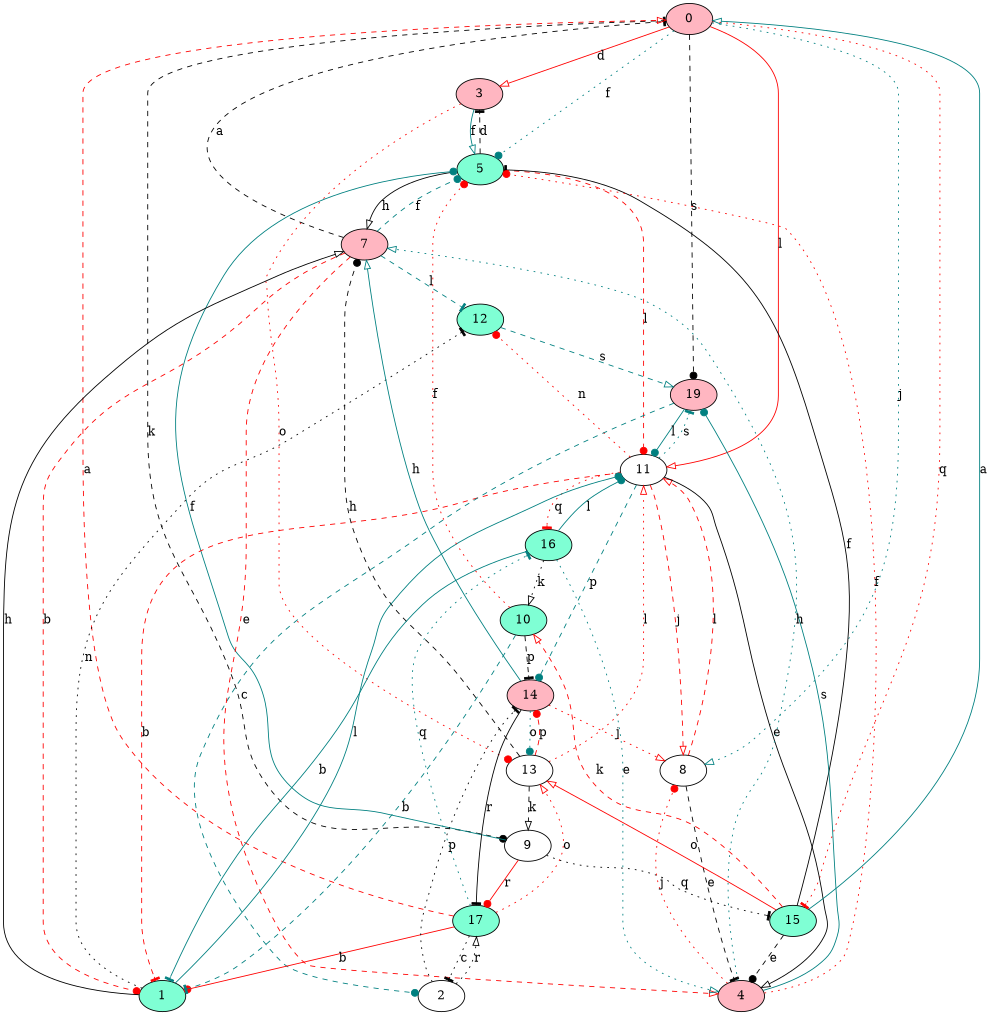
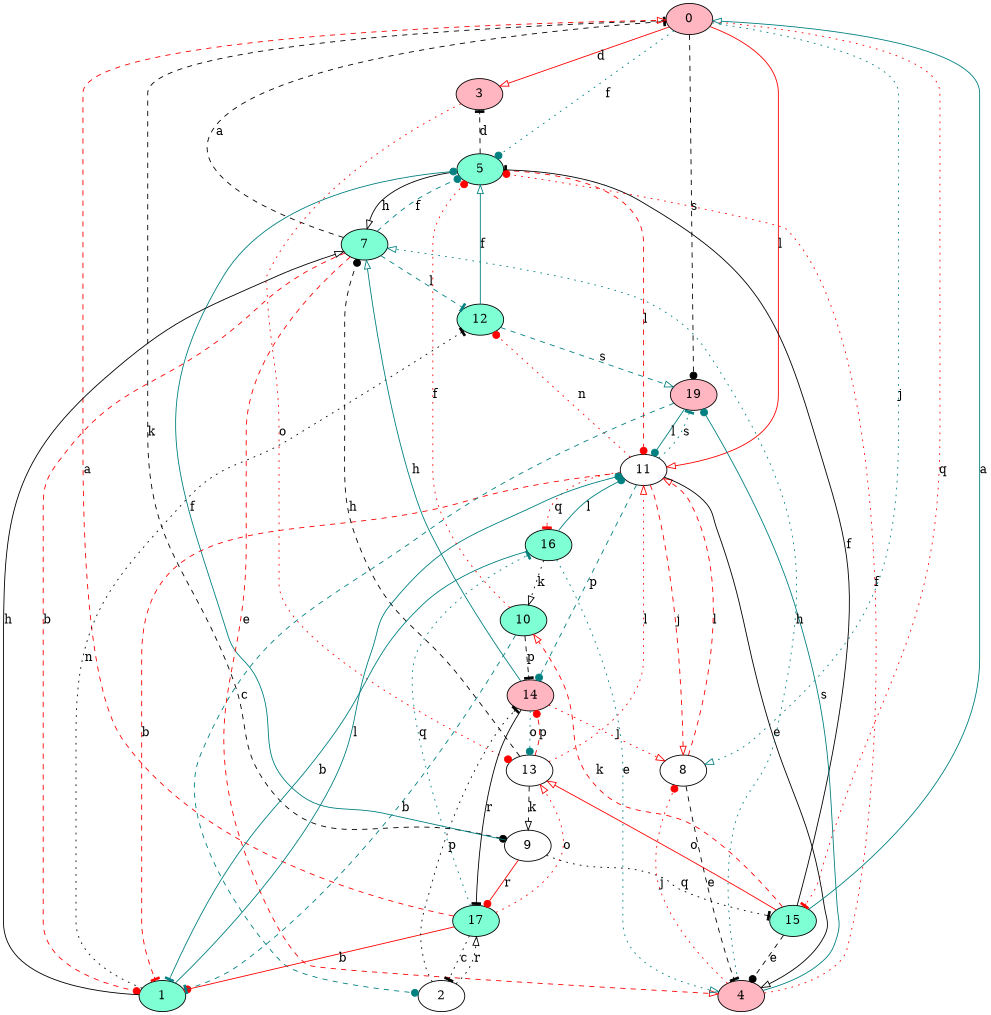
  strict digraph {
    fontname="DejaVu Serif"
    node [fillcolor=aquamarine fontname="DejaVu Serif" style=filled]
    edge [arrowhead=onormal color=red fontname="DejaVu Serif" style=dashed]
    0 [fillcolor=lightpink]
    3 [fillcolor=lightpink]
    5
    8 [fillcolor=white]
    9 [fillcolor=white]
    11 [fillcolor=white]
    15
    19 [fillcolor=lightpink]
    13 [fillcolor=white]
-   7 [fillcolor=lightpink]
+   7
    4 [fillcolor=lightpink]
    17
    1
    12
    14 [fillcolor=lightpink]
    16
    10
    2 [fillcolor=white]
    0 -> 3 [label=d style=solid]
    0 -> 5 [arrowhead=dot color=teal label=f style=dotted]
    0 -> 8 [color=teal label=j style=dotted]
    0 -> 9 [arrowhead=dot color=black label=k]
    0 -> 11 [label=l style=solid]
    0 -> 15 [arrowhead=tee label=q style=dotted]
    0 -> 19 [arrowhead=dot color=black label=s]
-   3 -> 5 [color=teal label=f style=solid]
+   12 -> 5 [color=teal label=f style=solid]
    3 -> 13 [arrowhead=dot label=o style=dotted]
    5 -> 3 [arrowhead=tee color=black label=d]
    5 -> 11 [arrowhead=dot label=l]
    5 -> 7 [color=black label=h style=solid]
    8 -> 11 [label=l]
    8 -> 4 [arrowhead=tee color=black label=e]
    9 -> 5 [arrowhead=dot color=teal label=f style=solid]
    9 -> 15 [arrowhead=tee color=black label=q style=dotted]
    9 -> 17 [arrowhead=dot label=r style=solid]
    11 -> 8 [label=j]
    11 -> 19 [arrowhead=tee color=teal label=s style=dotted]
    11 -> 4 [color=black label=e style=solid]
    11 -> 1 [arrowhead=tee label=b]
    11 -> 12 [arrowhead=dot label=n style=dotted]
    11 -> 14 [arrowhead=dot color=teal label=p]
    11 -> 16 [arrowhead=tee label=q style=dotted]
    15 -> 0 [color=teal label=a style=solid]
    15 -> 5 [arrowhead=tee color=black label=f style=solid]
    15 -> 13 [label=o style=solid]
    15 -> 4 [arrowhead=dot color=black label=e]
    15 -> 10 [label=k]
    19 -> 11 [arrowhead=dot color=teal label=l style=solid]
    19 -> 2 [arrowhead=dot color=teal label=c]
    13 -> 9 [color=black label=k]
    13 -> 11 [label=l style=dotted]
    13 -> 7 [arrowhead=dot color=black label=h]
    13 -> 14 [arrowhead=dot label=p]
    7 -> 0 [arrowhead=tee color=black label=a]
    7 -> 5 [arrowhead=dot color=teal label=f]
    7 -> 4 [label=e]
    7 -> 1 [arrowhead=dot label=b]
    7 -> 12 [arrowhead=tee color=teal label=l]
    4 -> 5 [arrowhead=dot label=f style=dotted]
    4 -> 8 [arrowhead=dot label=j style=dotted]
    4 -> 19 [arrowhead=dot color=teal label=s style=solid]
    4 -> 7 [color=teal label=h style=dotted]
    17 -> 0 [label=a]
    17 -> 13 [label=o style=dotted]
    17 -> 1 [arrowhead=dot label=b style=solid]
    17 -> 16 [arrowhead=tee color=teal label=q style=dotted]
    17 -> 2 [arrowhead=tee color=black label=c style=dotted]
    1 -> 11 [arrowhead=dot color=teal label=l style=solid]
    1 -> 7 [color=black label=h style=solid]
    1 -> 12 [arrowhead=tee color=black label=n style=dotted]
    12 -> 19 [color=teal label=s]
    14 -> 8 [label=j style=dotted]
    14 -> 13 [arrowhead=dot color=teal label=o style=dotted]
    14 -> 7 [color=teal label=h style=solid]
    14 -> 17 [arrowhead=tee color=black label=r style=solid]
    16 -> 11 [arrowhead=dot color=teal label=l style=solid]
    16 -> 4 [color=teal label=e style=dotted]
    16 -> 1 [arrowhead=tee color=teal label=b style=solid]
    16 -> 10 [color=black label=k style=dotted]
    10 -> 5 [arrowhead=dot label=f style=dotted]
    10 -> 1 [arrowhead=tee color=teal label=b]
    10 -> 14 [arrowhead=tee color=black label=p]
    2 -> 17 [color=black label=r style=dotted]
    2 -> 14 [arrowhead=tee color=black label=p style=dotted]
  }
